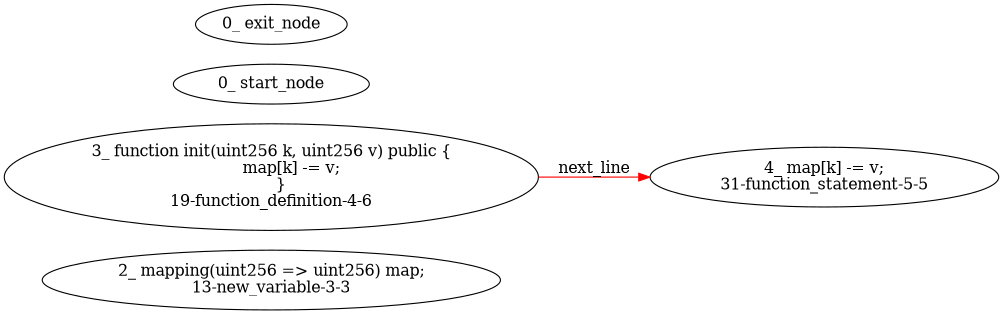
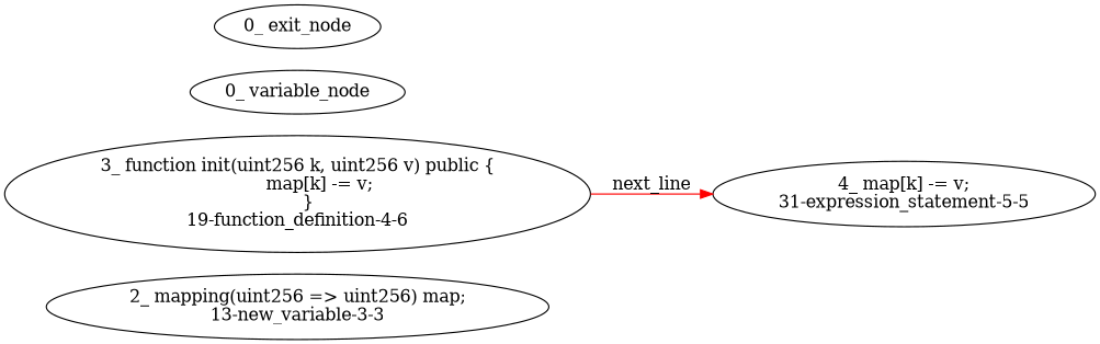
  digraph {
    rankdir=LR
    fontname="DejaVu Serif"
    node [fontname="DejaVu Serif"]
    n1 [label="2_ mapping(uint256 => uint256) map;\n13-new_variable-3-3" type_label=new_variable]
    n2 [label="3_ function init(uint256 k, uint256 v) public {\n        map[k] -= v;\n    }\n19-function_definition-4-6" method="init(uint256 k,uint256 v)" type_label=function_definition]
-   n3 [label="4_ map[k] -= v;\n31-function_statement-5-5" method="init(uint256 k,uint256 v)" type_label=expression_statement]
-   n4 [label="0_ start_node" type_label=start]
+   n3 [label="4_ map[k] -= v;\n31-expression_statement-5-5" method="init(uint256 k,uint256 v)" type_label=expression_statement]
+   n4 [label="0_ variable_node" type_label=start]
    n5 [label="0_ exit_node" type_label=exit]
    n2 -> n3 [color=red controlflow_type=next_line edge_type=CFG_edge label=next_line fontname="DejaVu Serif"]
  }
